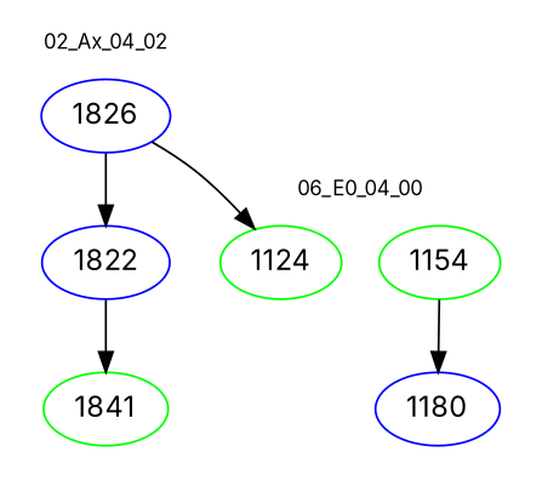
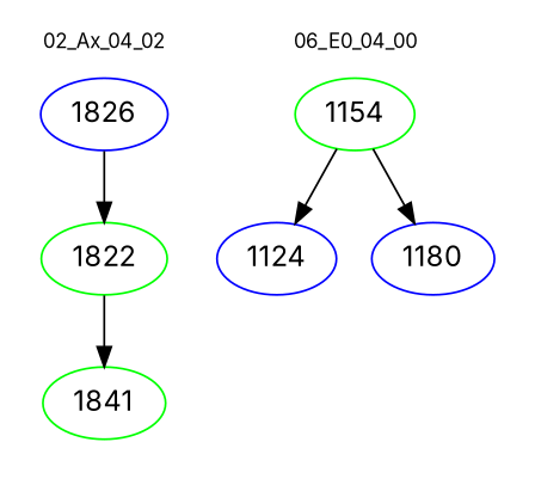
  digraph {
    fontname=Inter
    node [color=green fontname=Inter]
    edge [color=black fontname=Inter]
-   n1 [color=blue label=1822]
+   n1 [label=1822]
    n2 [color=blue label=1826]
    n3 [label=1841]
    n4 [label=1154]
-   n5 [label=1124]
+   n5 [color=blue label=1124]
    n6 [color=blue label=1180]
    subgraph cluster_1 {
      color=white
      fontsize=10
      label="02_Ax_04_02"
      n1
      n2
      n3
    }
    subgraph cluster_2 {
      color=white
      fontsize=10
      label="06_E0_04_00"
      n4
      n5
      n6
    }
    n1 -> n3
    n2 -> n1
-   n2 -> n5
+   n4 -> n5
    n4 -> n6
  }
